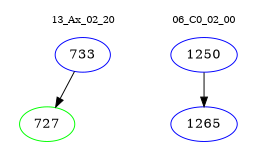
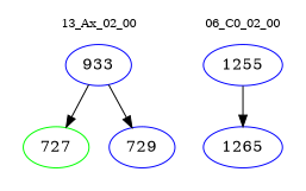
  digraph {
    node [color=blue]
    edge [color=black]
-   n1 [label=733]
+   n1 [label=933]
    n2 [color=green label=727]
-   n4 [label=1250]
+   n3 [label=729]
+   n4 [label=1255]
    n5 [label=1265]
    subgraph cluster_1 {
      color=white
      fontsize=10
-     label="13_Ax_02_20"
+     label="13_Ax_02_00"
      n1
      n2
+     n3
    }
    subgraph cluster_2 {
      color=white
      fontsize=10
      label="06_C0_02_00"
      n4
      n5
    }
    n1 -> n2
+   n1 -> n3
    n4 -> n5
  }
